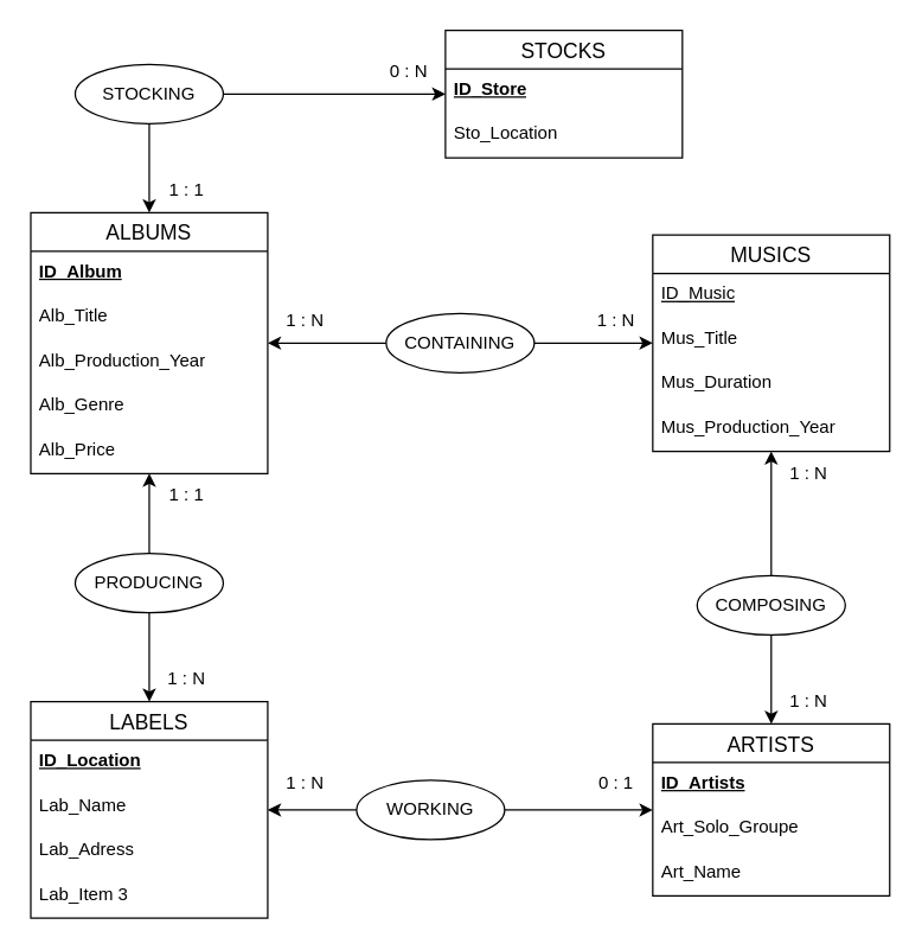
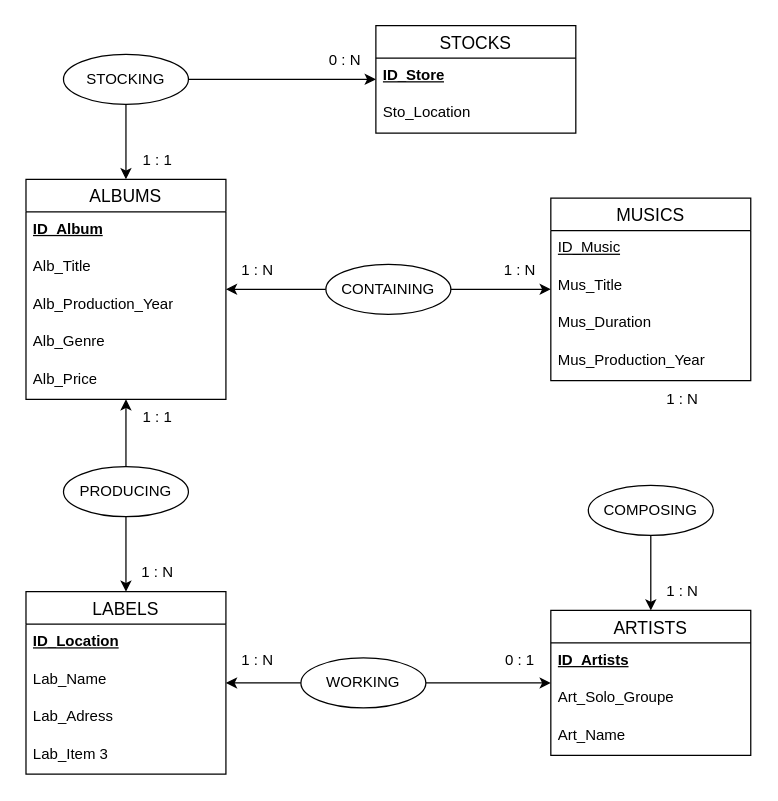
  <mxCell id="0" />
  <mxCell id="1" parent="0" />
  <mxCell id="2" value="STOCKS" style="swimlane;fontStyle=0;childLayout=stackLayout;horizontal=1;startSize=26;horizontalStack=0;resizeParent=1;resizeParentMax=0;resizeLast=0;collapsible=1;marginBottom=0;align=center;fontSize=14;" parent="1" vertex="1"><mxGeometry x="300" y="20" width="160" height="86" as="geometry" /></mxCell>
  <mxCell id="3" value="&lt;b&gt;&lt;u&gt;ID_Store&lt;/u&gt;&lt;/b&gt;" style="text;strokeColor=none;fillColor=none;spacingLeft=4;spacingRight=4;overflow=hidden;rotatable=0;points=[[0,0.5],[1,0.5]];portConstraint=eastwest;fontSize=12;whiteSpace=wrap;html=1;" parent="2" vertex="1"><mxGeometry y="26" width="160" height="30" as="geometry" /></mxCell>
  <mxCell id="4" value="Sto_Location" style="text;strokeColor=none;fillColor=none;spacingLeft=4;spacingRight=4;overflow=hidden;rotatable=0;points=[[0,0.5],[1,0.5]];portConstraint=eastwest;fontSize=12;whiteSpace=wrap;html=1;" parent="2" vertex="1"><mxGeometry y="56" width="160" height="30" as="geometry" /></mxCell>
  <mxCell id="5" value="ARTISTS" style="swimlane;fontStyle=0;childLayout=stackLayout;horizontal=1;startSize=26;horizontalStack=0;resizeParent=1;resizeParentMax=0;resizeLast=0;collapsible=1;marginBottom=0;align=center;fontSize=14;" parent="1" vertex="1"><mxGeometry x="440" y="488" width="160" height="116" as="geometry" /></mxCell>
  <mxCell id="6" value="&lt;b&gt;&lt;u&gt;ID_Artists&lt;/u&gt;&lt;/b&gt;" style="text;strokeColor=none;fillColor=none;spacingLeft=4;spacingRight=4;overflow=hidden;rotatable=0;points=[[0,0.5],[1,0.5]];portConstraint=eastwest;fontSize=12;whiteSpace=wrap;html=1;" parent="5" vertex="1"><mxGeometry y="26" width="160" height="30" as="geometry" /></mxCell>
  <mxCell id="7" value="Art_Solo_Groupe" style="text;strokeColor=none;fillColor=none;spacingLeft=4;spacingRight=4;overflow=hidden;rotatable=0;points=[[0,0.5],[1,0.5]];portConstraint=eastwest;fontSize=12;whiteSpace=wrap;html=1;" parent="5" vertex="1"><mxGeometry y="56" width="160" height="30" as="geometry" /></mxCell>
  <mxCell id="8" value="Art_Name" style="text;strokeColor=none;fillColor=none;spacingLeft=4;spacingRight=4;overflow=hidden;rotatable=0;points=[[0,0.5],[1,0.5]];portConstraint=eastwest;fontSize=12;whiteSpace=wrap;html=1;" parent="5" vertex="1"><mxGeometry y="86" width="160" height="30" as="geometry" /></mxCell>
  <mxCell id="9" value="ALBUMS" style="swimlane;fontStyle=0;childLayout=stackLayout;horizontal=1;startSize=26;horizontalStack=0;resizeParent=1;resizeParentMax=0;resizeLast=0;collapsible=1;marginBottom=0;align=center;fontSize=14;" parent="1" vertex="1"><mxGeometry x="20" y="143" width="160" height="176" as="geometry" /></mxCell>
  <mxCell id="10" value="&lt;b&gt;&lt;u&gt;ID_Album&lt;/u&gt;&lt;/b&gt;" style="text;strokeColor=none;fillColor=none;spacingLeft=4;spacingRight=4;overflow=hidden;rotatable=0;points=[[0,0.5],[1,0.5]];portConstraint=eastwest;fontSize=12;whiteSpace=wrap;html=1;" parent="9" vertex="1"><mxGeometry y="26" width="160" height="30" as="geometry" /></mxCell>
  <mxCell id="11" value="Alb_Title" style="text;strokeColor=none;fillColor=none;spacingLeft=4;spacingRight=4;overflow=hidden;rotatable=0;points=[[0,0.5],[1,0.5]];portConstraint=eastwest;fontSize=12;whiteSpace=wrap;html=1;" parent="9" vertex="1"><mxGeometry y="56" width="160" height="30" as="geometry" /></mxCell>
  <mxCell id="12" value="Alb_Production_Year" style="text;strokeColor=none;fillColor=none;spacingLeft=4;spacingRight=4;overflow=hidden;rotatable=0;points=[[0,0.5],[1,0.5]];portConstraint=eastwest;fontSize=12;whiteSpace=wrap;html=1;" parent="9" vertex="1"><mxGeometry y="86" width="160" height="30" as="geometry" /></mxCell>
  <mxCell id="13" value="Alb_Genre" style="text;strokeColor=none;fillColor=none;spacingLeft=4;spacingRight=4;overflow=hidden;rotatable=0;points=[[0,0.5],[1,0.5]];portConstraint=eastwest;fontSize=12;whiteSpace=wrap;html=1;" parent="9" vertex="1"><mxGeometry y="116" width="160" height="30" as="geometry" /></mxCell>
  <mxCell id="14" value="Alb_Price" style="text;strokeColor=none;fillColor=none;spacingLeft=4;spacingRight=4;overflow=hidden;rotatable=0;points=[[0,0.5],[1,0.5]];portConstraint=eastwest;fontSize=12;whiteSpace=wrap;html=1;" parent="9" vertex="1"><mxGeometry y="146" width="160" height="30" as="geometry" /></mxCell>
  <mxCell id="15" value="LABELS" style="swimlane;fontStyle=0;childLayout=stackLayout;horizontal=1;startSize=26;horizontalStack=0;resizeParent=1;resizeParentMax=0;resizeLast=0;collapsible=1;marginBottom=0;align=center;fontSize=14;" parent="1" vertex="1"><mxGeometry x="20" y="473" width="160" height="146" as="geometry" /></mxCell>
  <mxCell id="16" value="&lt;b&gt;&lt;u&gt;ID_Location&lt;/u&gt;&lt;/b&gt;" style="text;strokeColor=none;fillColor=none;spacingLeft=4;spacingRight=4;overflow=hidden;rotatable=0;points=[[0,0.5],[1,0.5]];portConstraint=eastwest;fontSize=12;whiteSpace=wrap;html=1;" parent="15" vertex="1"><mxGeometry y="26" width="160" height="30" as="geometry" /></mxCell>
  <mxCell id="17" value="Lab_Name" style="text;strokeColor=none;fillColor=none;spacingLeft=4;spacingRight=4;overflow=hidden;rotatable=0;points=[[0,0.5],[1,0.5]];portConstraint=eastwest;fontSize=12;whiteSpace=wrap;html=1;" parent="15" vertex="1"><mxGeometry y="56" width="160" height="30" as="geometry" /></mxCell>
  <mxCell id="18" value="Lab_Adress" style="text;strokeColor=none;fillColor=none;spacingLeft=4;spacingRight=4;overflow=hidden;rotatable=0;points=[[0,0.5],[1,0.5]];portConstraint=eastwest;fontSize=12;whiteSpace=wrap;html=1;" parent="15" vertex="1"><mxGeometry y="86" width="160" height="30" as="geometry" /></mxCell>
  <mxCell id="19" value="Lab_Item 3" style="text;strokeColor=none;fillColor=none;spacingLeft=4;spacingRight=4;overflow=hidden;rotatable=0;points=[[0,0.5],[1,0.5]];portConstraint=eastwest;fontSize=12;whiteSpace=wrap;html=1;" parent="15" vertex="1"><mxGeometry y="116" width="160" height="30" as="geometry" /></mxCell>
  <mxCell id="20" style="edgeStyle=orthogonalEdgeStyle;rounded=0;orthogonalLoop=1;jettySize=auto;html=1;exitX=0;exitY=0.5;exitDx=0;exitDy=0;" parent="1" source="22" target="15" edge="1"><mxGeometry relative="1" as="geometry" /></mxCell>
  <mxCell id="21" style="edgeStyle=orthogonalEdgeStyle;rounded=0;orthogonalLoop=1;jettySize=auto;html=1;exitX=1;exitY=0.5;exitDx=0;exitDy=0;" parent="1" source="22" target="5" edge="1"><mxGeometry relative="1" as="geometry" /></mxCell>
  <mxCell id="22" value="WORKING" style="ellipse;whiteSpace=wrap;html=1;align=center;" parent="1" vertex="1"><mxGeometry x="240" y="526" width="100" height="40" as="geometry" /></mxCell>
  <mxCell id="23" style="edgeStyle=orthogonalEdgeStyle;rounded=0;orthogonalLoop=1;jettySize=auto;html=1;exitX=0.5;exitY=0;exitDx=0;exitDy=0;" parent="1" source="25" target="9" edge="1"><mxGeometry relative="1" as="geometry" /></mxCell>
  <mxCell id="24" style="edgeStyle=orthogonalEdgeStyle;rounded=0;orthogonalLoop=1;jettySize=auto;html=1;exitX=0.5;exitY=1;exitDx=0;exitDy=0;" parent="1" source="25" target="15" edge="1"><mxGeometry relative="1" as="geometry" /></mxCell>
  <mxCell id="25" value="PRODUCING" style="ellipse;whiteSpace=wrap;html=1;align=center;" parent="1" vertex="1"><mxGeometry x="50" y="373" width="100" height="40" as="geometry" /></mxCell>
  <mxCell id="26" style="edgeStyle=orthogonalEdgeStyle;rounded=0;orthogonalLoop=1;jettySize=auto;html=1;exitX=0.5;exitY=1;exitDx=0;exitDy=0;" parent="1" source="28" target="9" edge="1"><mxGeometry relative="1" as="geometry" /></mxCell>
  <mxCell id="27" style="edgeStyle=orthogonalEdgeStyle;rounded=0;orthogonalLoop=1;jettySize=auto;html=1;exitX=1;exitY=0.5;exitDx=0;exitDy=0;" parent="1" source="28" target="2" edge="1"><mxGeometry relative="1" as="geometry" /></mxCell>
  <mxCell id="28" value="STOCKING" style="ellipse;whiteSpace=wrap;html=1;align=center;" parent="1" vertex="1"><mxGeometry x="50" y="43" width="100" height="40" as="geometry" /></mxCell>
  <mxCell id="29" value="0 : N" style="text;html=1;align=center;verticalAlign=middle;resizable=0;points=[];autosize=1;strokeColor=none;fillColor=none;" parent="1" vertex="1"><mxGeometry x="250" y="33" width="50" height="30" as="geometry" /></mxCell>
  <mxCell id="30" value="1 : 1" style="text;html=1;align=center;verticalAlign=middle;resizable=0;points=[];autosize=1;strokeColor=none;fillColor=none;" parent="1" vertex="1"><mxGeometry x="100" y="113" width="50" height="30" as="geometry" /></mxCell>
  <mxCell id="31" value="1 : 1" style="text;html=1;align=center;verticalAlign=middle;resizable=0;points=[];autosize=1;strokeColor=none;fillColor=none;" parent="1" vertex="1"><mxGeometry x="100" y="319" width="50" height="30" as="geometry" /></mxCell>
  <mxCell id="32" value="1 : N" style="text;html=1;align=center;verticalAlign=middle;resizable=0;points=[];autosize=1;strokeColor=none;fillColor=none;" parent="1" vertex="1"><mxGeometry x="100" y="443" width="50" height="30" as="geometry" /></mxCell>
  <mxCell id="33" value="1 : N" style="text;html=1;align=center;verticalAlign=middle;resizable=0;points=[];autosize=1;strokeColor=none;fillColor=none;" parent="1" vertex="1"><mxGeometry x="180" y="513" width="50" height="30" as="geometry" /></mxCell>
  <mxCell id="34" value="0 : 1" style="text;html=1;align=center;verticalAlign=middle;resizable=0;points=[];autosize=1;strokeColor=none;fillColor=none;" parent="1" vertex="1"><mxGeometry x="390" y="513" width="50" height="30" as="geometry" /></mxCell>
  <mxCell id="35" value="MUSICS" style="swimlane;fontStyle=0;childLayout=stackLayout;horizontal=1;startSize=26;horizontalStack=0;resizeParent=1;resizeParentMax=0;resizeLast=0;collapsible=1;marginBottom=0;align=center;fontSize=14;" parent="1" vertex="1"><mxGeometry x="440" y="158" width="160" height="146" as="geometry" /></mxCell>
  <mxCell id="36" value="ID_Music" style="text;strokeColor=none;fillColor=none;spacingLeft=4;spacingRight=4;overflow=hidden;rotatable=0;points=[[0,0.5],[1,0.5]];portConstraint=eastwest;fontSize=12;whiteSpace=wrap;html=1;container=1;fontStyle=4" parent="35" vertex="1"><mxGeometry y="26" width="160" height="30" as="geometry" /></mxCell>
  <mxCell id="37" value="Mus_Title" style="text;strokeColor=none;fillColor=none;spacingLeft=4;spacingRight=4;overflow=hidden;rotatable=0;points=[[0,0.5],[1,0.5]];portConstraint=eastwest;fontSize=12;whiteSpace=wrap;html=1;" parent="35" vertex="1"><mxGeometry y="56" width="160" height="30" as="geometry" /></mxCell>
  <mxCell id="38" value="Mus_Duration" style="text;strokeColor=none;fillColor=none;spacingLeft=4;spacingRight=4;overflow=hidden;rotatable=0;points=[[0,0.5],[1,0.5]];portConstraint=eastwest;fontSize=12;whiteSpace=wrap;html=1;" parent="35" vertex="1"><mxGeometry y="86" width="160" height="30" as="geometry" /></mxCell>
  <mxCell id="39" value="Mus_Production_Year" style="text;strokeColor=none;fillColor=none;spacingLeft=4;spacingRight=4;overflow=hidden;rotatable=0;points=[[0,0.5],[1,0.5]];portConstraint=eastwest;fontSize=12;whiteSpace=wrap;html=1;" parent="35" vertex="1"><mxGeometry y="116" width="160" height="30" as="geometry" /></mxCell>
- <mxCell id="40" style="edgeStyle=orthogonalEdgeStyle;rounded=0;orthogonalLoop=1;jettySize=auto;html=1;exitX=0.5;exitY=0;exitDx=0;exitDy=0;" parent="1" source="42" target="35" edge="1"><mxGeometry relative="1" as="geometry" /></mxCell>
  <mxCell id="41" style="edgeStyle=orthogonalEdgeStyle;rounded=0;orthogonalLoop=1;jettySize=auto;html=1;exitX=0.5;exitY=1;exitDx=0;exitDy=0;" parent="1" source="42" target="5" edge="1"><mxGeometry relative="1" as="geometry" /></mxCell>
  <mxCell id="42" value="COMPOSING" style="ellipse;whiteSpace=wrap;html=1;align=center;" parent="1" vertex="1"><mxGeometry x="470" y="388" width="100" height="40" as="geometry" /></mxCell>
  <mxCell id="43" style="edgeStyle=orthogonalEdgeStyle;rounded=0;orthogonalLoop=1;jettySize=auto;html=1;exitX=1;exitY=0.5;exitDx=0;exitDy=0;" parent="1" source="45" target="35" edge="1"><mxGeometry relative="1" as="geometry" /></mxCell>
  <mxCell id="44" style="edgeStyle=orthogonalEdgeStyle;rounded=0;orthogonalLoop=1;jettySize=auto;html=1;exitX=0;exitY=0.5;exitDx=0;exitDy=0;" parent="1" source="45" target="9" edge="1"><mxGeometry relative="1" as="geometry" /></mxCell>
  <mxCell id="45" value="CONTAINING" style="ellipse;whiteSpace=wrap;html=1;align=center;" parent="1" vertex="1"><mxGeometry x="260" y="211" width="100" height="40" as="geometry" /></mxCell>
  <mxCell id="46" value="1 : N" style="text;html=1;align=center;verticalAlign=middle;resizable=0;points=[];autosize=1;strokeColor=none;fillColor=none;" parent="1" vertex="1"><mxGeometry x="180" y="201" width="50" height="30" as="geometry" /></mxCell>
  <mxCell id="47" value="1 : N" style="text;html=1;align=center;verticalAlign=middle;resizable=0;points=[];autosize=1;strokeColor=none;fillColor=none;" parent="1" vertex="1"><mxGeometry x="390" y="201" width="50" height="30" as="geometry" /></mxCell>
  <mxCell id="48" value="1 : N" style="text;html=1;align=center;verticalAlign=middle;resizable=0;points=[];autosize=1;strokeColor=none;fillColor=none;" parent="1" vertex="1"><mxGeometry x="520" y="304" width="50" height="30" as="geometry" /></mxCell>
  <mxCell id="49" value="1 : N" style="text;html=1;align=center;verticalAlign=middle;resizable=0;points=[];autosize=1;strokeColor=none;fillColor=none;" parent="1" vertex="1"><mxGeometry x="520" y="458" width="50" height="30" as="geometry" /></mxCell>
